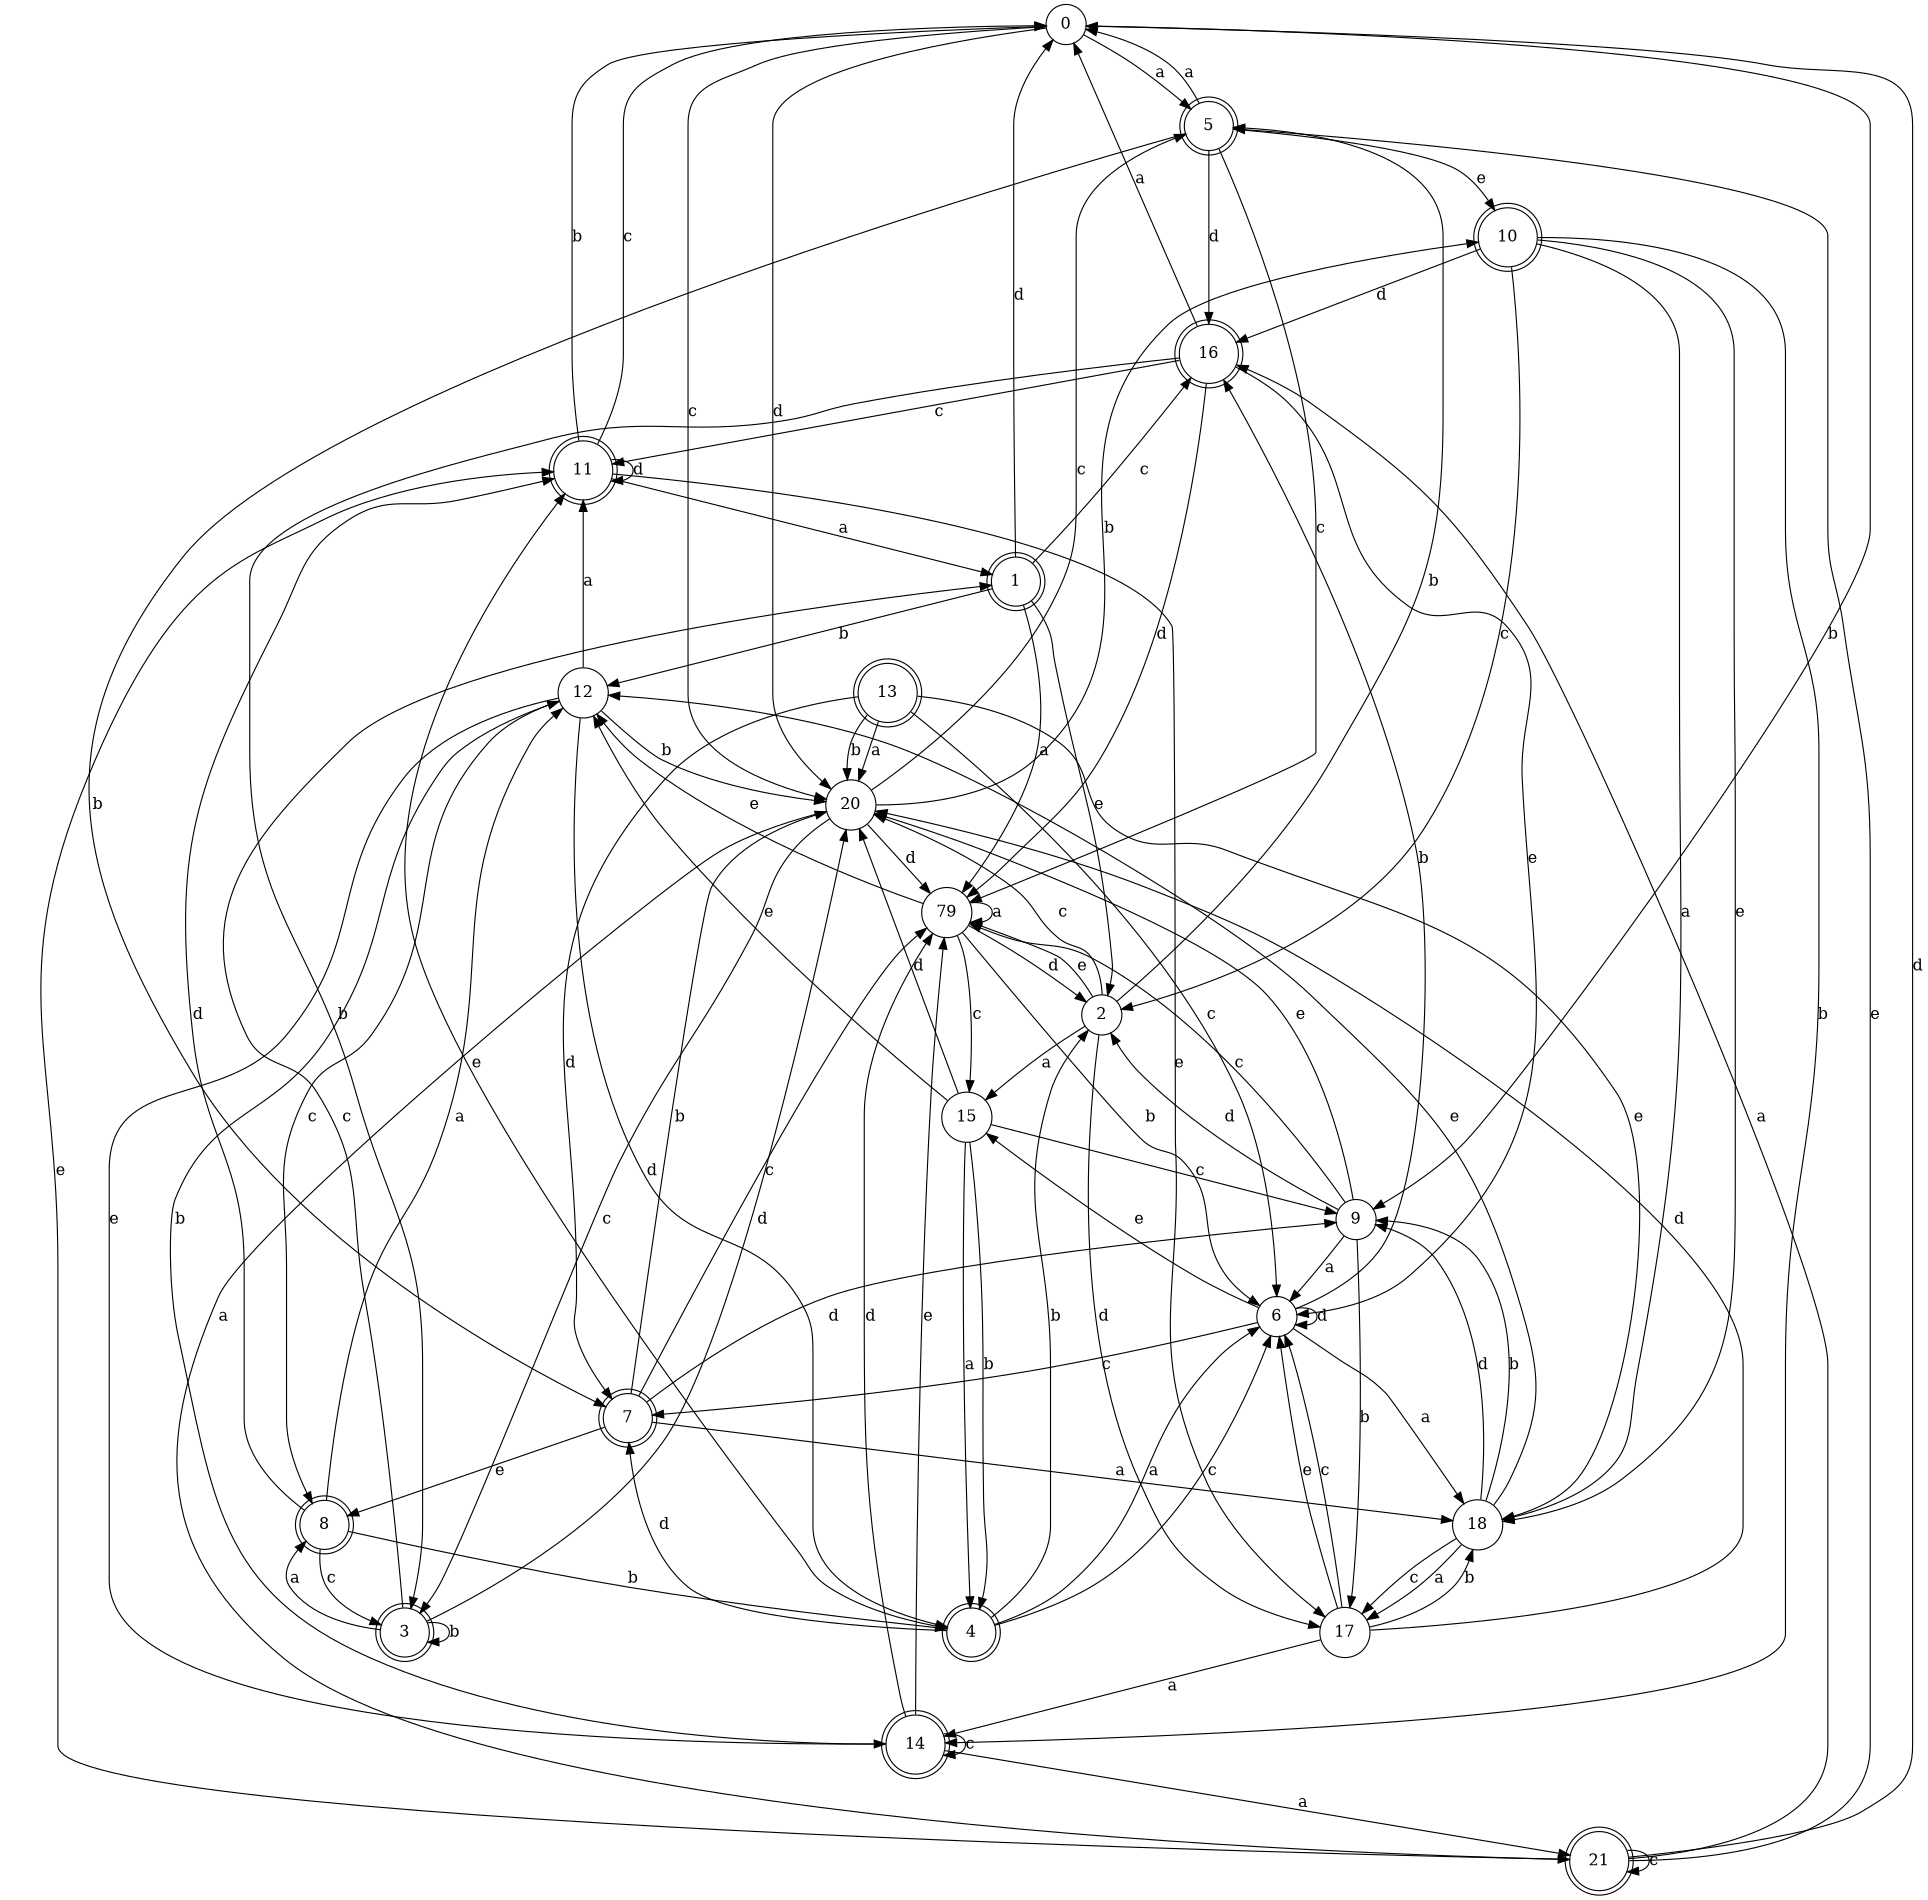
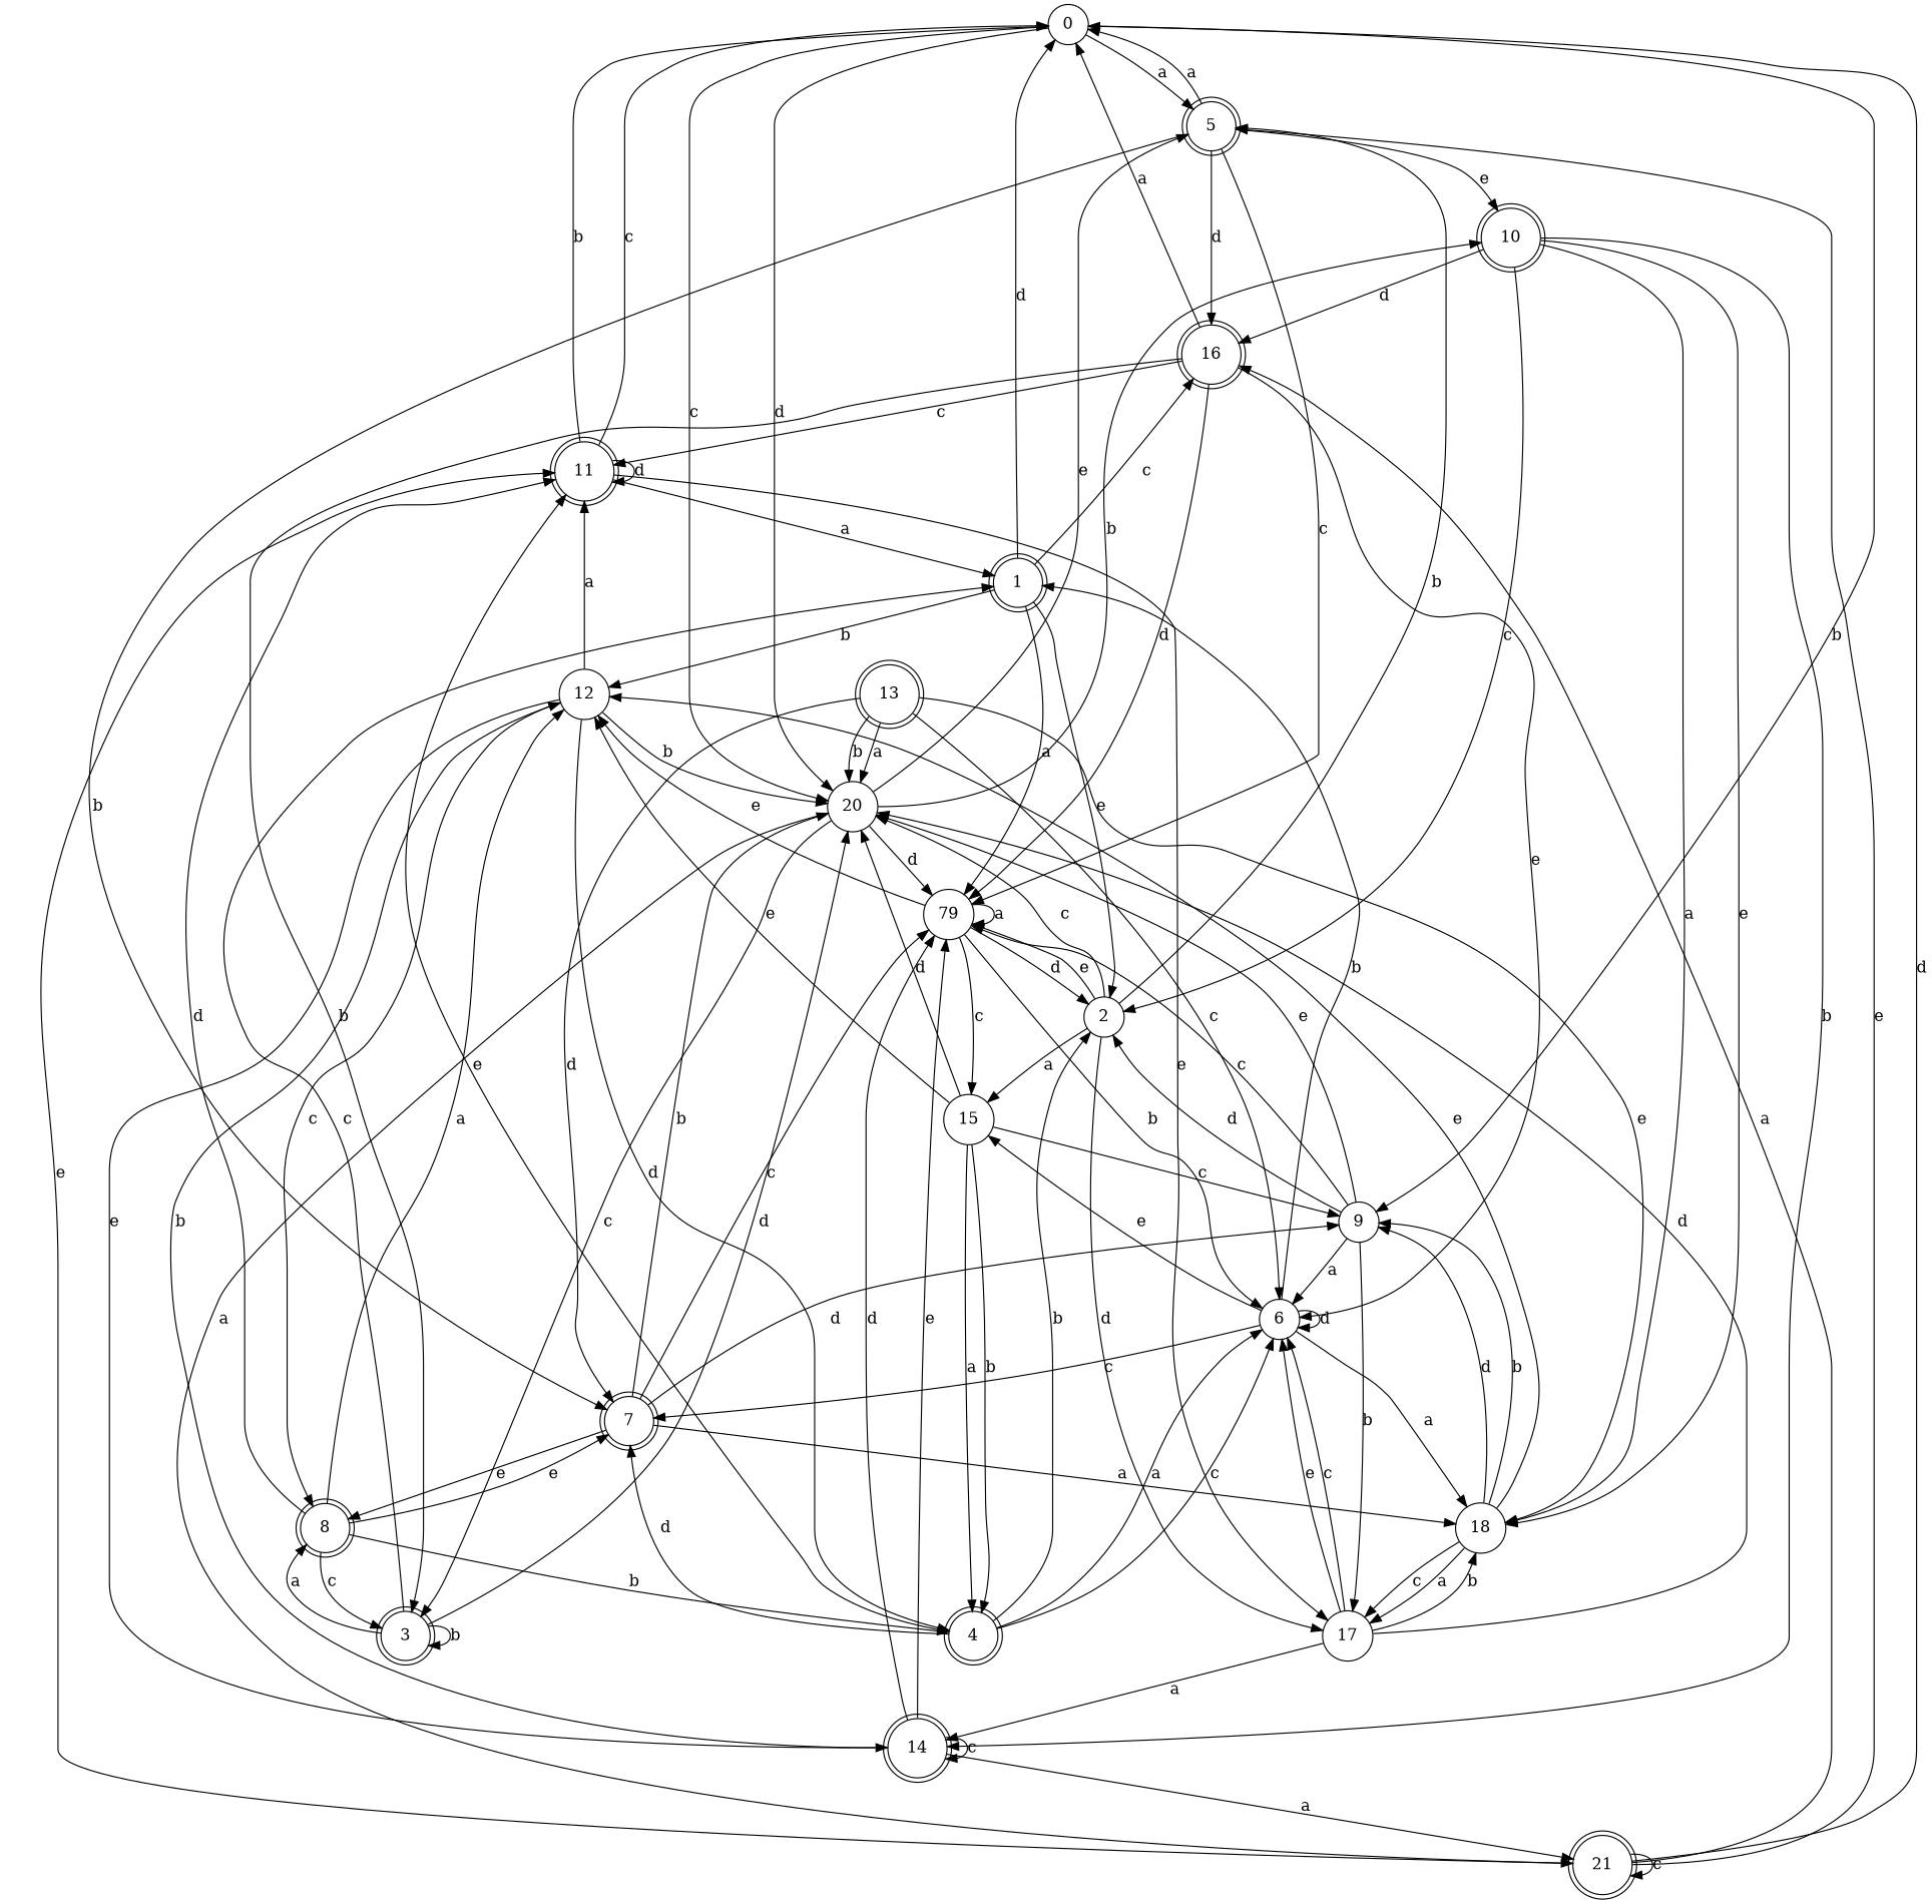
  digraph {
    rankdir=TB
    node [color=black fillcolor=white shape=doublecircle style="rounded,filled"]
    n1 [label=0 shape=circle style=filled]
    n2 [label=5]
    n3 [label=9 shape=circle style=filled]
    n4 [label=20 shape=circle style=filled]
    n5 [label=16]
    n6 [label=79 shape=circle style=filled]
    n7 [label=7]
    n8 [label=10]
    n9 [label=17 shape=circle style=filled]
    n10 [label=2 shape=circle style=filled]
    n11 [label=6 shape=circle style=filled]
    n12 [label=18 shape=circle style=filled]
    n13 [label=14]
    n14 [label=3]
    n15 [label=21]
    n16 [label=1]
    n17 [label=12 shape=circle style=filled]
    n18 [label=15 shape=circle style=filled]
    n19 [label=8]
    n20 [label=4]
    n21 [label=11]
    n22 [label=13]
    n1 -> n2 [label=a]
    n1 -> n3 [label=b]
    n1 -> n4 [label=c]
    n1 -> n4 [label=d]
    n2 -> n1 [label=a]
    n2 -> n5 [label=d]
    n2 -> n6 [label=c]
    n2 -> n7 [label=b]
    n2 -> n8 [label=e]
    n3 -> n4 [label=e]
    n3 -> n6 [label=c]
    n3 -> n9 [label=b]
    n3 -> n10 [label=d]
    n3 -> n11 [label=a]
-   n4 -> n2 [label=c]
+   n4 -> n2 [label=e]
    n4 -> n6 [label=d]
    n4 -> n8 [label=b]
    n4 -> n14 [label=c]
    n4 -> n15 [label=a]
    n5 -> n1 [label=a]
    n5 -> n6 [label=d]
    n5 -> n11 [label=e]
    n5 -> n14 [label=b]
    n5 -> n21 [label=c]
    n6 -> n6 [label=a]
    n6 -> n10 [label=d]
    n6 -> n11 [label=b]
    n6 -> n17 [label=e]
    n6 -> n18 [label=c]
    n7 -> n3 [label=d]
    n7 -> n4 [label=b]
    n7 -> n6 [label=c]
    n7 -> n12 [label=a]
    n7 -> n19 [label=e]
    n8 -> n5 [label=d]
    n8 -> n10 [label=c]
    n8 -> n12 [label=a]
    n8 -> n12 [label=e]
    n8 -> n13 [label=b]
    n9 -> n4 [label=d]
    n9 -> n11 [label=c]
    n9 -> n11 [label=e]
    n9 -> n12 [label=b]
    n9 -> n13 [label=a]
    n10 -> n2 [label=b]
    n10 -> n4 [label=c]
    n10 -> n6 [label=e]
    n10 -> n9 [label=d]
    n10 -> n18 [label=a]
-   n11 -> n5 [label=b]
+   n11 -> n16 [label=b]
    n11 -> n7 [label=c]
    n11 -> n11 [label=d]
    n11 -> n12 [label=a]
    n11 -> n18 [label=e]
    n12 -> n3 [label=b]
    n12 -> n3 [label=d]
    n12 -> n9 [label=a]
    n12 -> n9 [label=c]
    n12 -> n17 [label=e]
    n13 -> n6 [label=d]
    n13 -> n6 [label=e]
    n13 -> n13 [label=c]
    n13 -> n15 [label=a]
    n13 -> n17 [label=b]
    n14 -> n4 [label=d]
    n14 -> n14 [label=b]
    n14 -> n16 [label=c]
    n14 -> n19 [label=a]
    n15 -> n1 [label=d]
    n15 -> n2 [label=e]
    n15 -> n5 [label=a]
    n15 -> n15 [label=c]
    n15 -> n21 [label=e]
    n16 -> n1 [label=d]
    n16 -> n5 [label=c]
    n16 -> n6 [label=a]
    n16 -> n10 [label=e]
    n16 -> n17 [label=b]
    n17 -> n4 [label=b]
    n17 -> n13 [label=e]
    n17 -> n19 [label=c]
    n17 -> n20 [label=d]
    n17 -> n21 [label=a]
    n18 -> n3 [label=c]
    n18 -> n4 [label=d]
    n18 -> n17 [label=e]
    n18 -> n20 [label=a]
    n18 -> n20 [label=b]
+   n19 -> n7 [label=e]
    n19 -> n14 [label=c]
    n19 -> n17 [label=a]
    n19 -> n20 [label=b]
    n19 -> n21 [label=d]
    n20 -> n7 [label=d]
    n20 -> n10 [label=b]
    n20 -> n11 [label=a]
    n20 -> n11 [label=c]
    n20 -> n21 [label=e]
    n21 -> n1 [label=b]
    n21 -> n1 [label=c]
    n21 -> n9 [label=e]
    n21 -> n16 [label=a]
    n21 -> n21 [label=d]
    n22 -> n4 [label=a]
    n22 -> n4 [label=b]
    n22 -> n7 [label=d]
    n22 -> n11 [label=c]
    n22 -> n12 [label=e]
  }
